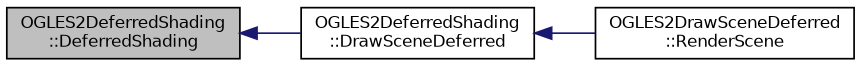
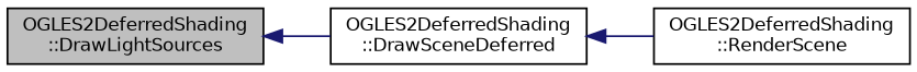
  digraph {
    rankdir=LR
    node [color=black fillcolor=white fontname=Helvetica fontsize=10 shape=record style=filled]
    edge [color=midnightblue dir=back fontname=Helvetica fontsize=10 labelfontname=Helvetica labelfontsize=10 style=solid]
-   n1 [fillcolor=grey75 fontcolor=black height=0.2 label="OGLES2DeferredShading\l::DeferredShading" width=0.4]
+   n1 [fillcolor=grey75 fontcolor=black height=0.2 label="OGLES2DeferredShading\l::DrawLightSources" width=0.4]
    n2 [height=0.2 label="OGLES2DeferredShading\l::DrawSceneDeferred" width=0.4]
-   n3 [height=0.2 label="OGLES2DrawSceneDeferred\l::RenderScene" width=0.4]
+   n3 [height=0.2 label="OGLES2DeferredShading\l::RenderScene" width=0.4]
    n1 -> n2
    n2 -> n3
  }
